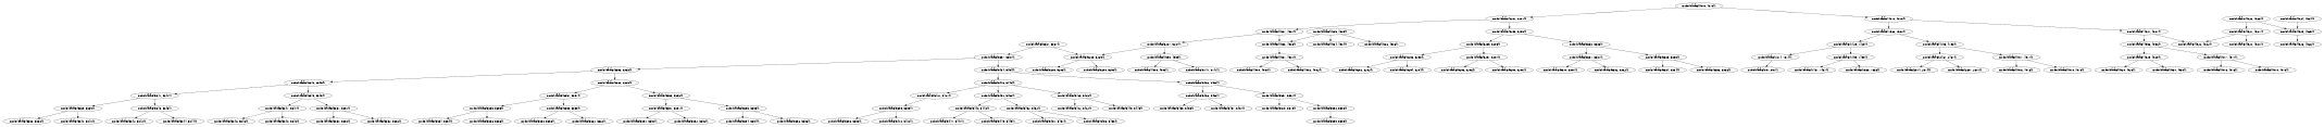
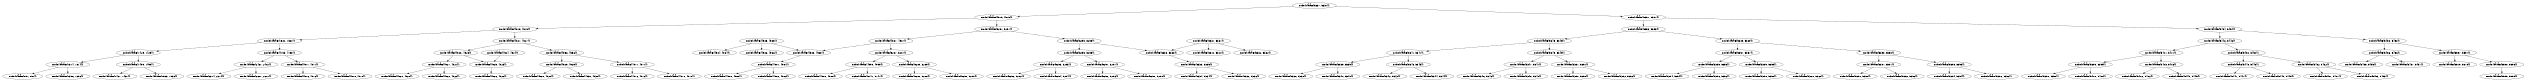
  digraph {
    n1 [label="Node{data=[5337, 5337]}"]
    n2 [label="Node{data=[4979, 4979]}"]
    n3 [label="Node{data=[5397, 5397]}"]
    n4 [label="Node{data=[4919, 4919]}"]
    n5 [label="Node{data=[5291, 5291]}"]
    n6 [label="Node{data=[5353, 5353]}"]
    n7 [label="Node{data=[5454, 5454]}"]
    n8 [label="Node{data=[1580, 1580]}"]
    n9 [label="Node{data=[4927, 4927]}"]
    n10 [label="Node{data=[4987, 4987]}"]
    n11 [label="Node{data=[5299, 5299]}"]
    n12 [label="Node{data=[1429, 1429]}"]
    n13 [label="Node{data=[4193, 4193]}"]
    n14 [label="Node{data=[4923, 4923]}"]
    n15 [label="Node{data=[4956, 4956]}"]
    n16 [label="Node{data=[1314, 1314]}"]
    n17 [label="Node{data=[1499, 1499]}"]
    n18 [label="Node{data=[2467, 2467]}"]
    n19 [label="Node{data=[4917, 4917]}"]
    n20 [label="Node{data=[891, 891]}"]
+   n21 [label="Node{data=[1356, 1356]}"]
    n22 [label="Node{data=[1437, 1437]}"]
    n23 [label="Node{data=[1533, 1533]}"]
    n24 [label="Node{data=[2314, 2314]}"]
    n25 [label="Node{data=[2607, 2607]}"]
    n26 [label="Node{data=[4916, 4916]}"]
    n27 [label="Node{data=[4918, 4918]}"]
    n28 [label="Node{data=[4921, 4921]}"]
    n29 [label="Node{data=[4925, 4925]}"]
    n30 [label="Node{data=[4929, 4929]}"]
    n31 [label="Node{data=[4977, 4977]}"]
    n32 [label="Node{data=[4920, 4920]}"]
    n33 [label="Node{data=[4922, 4922]}"]
    n34 [label="Node{data=[4926, 4926]}"]
    n35 [label="Node{data=[4924, 4924]}"]
    n36 [label="Node{data=[4928, 4928]}"]
    n37 [label="Node{data=[4930, 4930]}"]
    n38 [label="Node{data=[4976, 4976]}"]
    n39 [label="Node{data=[4978, 4978]}"]
    n40 [label="Node{data=[4983, 4983]}"]
    n41 [label="Node{data=[5287, 5287]}"]
    n42 [label="Node{data=[5295, 5295]}"]
    n43 [label="Node{data=[5333, 5333]}"]
    n44 [label="Node{data=[4981, 4981]}"]
    n45 [label="Node{data=[4999, 4999]}"]
    n46 [label="Node{data=[5289, 5289]}"]
    n47 [label="Node{data=[4980, 4980]}"]
    n48 [label="Node{data=[4982, 4982]}"]
    n49 [label="Node{data=[4985, 4985]}"]
    n50 [label="Node{data=[4984, 4984]}"]
    n51 [label="Node{data=[4986, 4986]}"]
    n52 [label="Node{data=[4988, 4988]}"]
    n53 [label="Node{data=[5141, 5141]}"]
    n54 [label="Node{data=[5288, 5288]}"]
    n55 [label="Node{data=[5290, 5290]}"]
    n56 [label="Node{data=[5293, 5293]}"]
    n57 [label="Node{data=[5297, 5297]}"]
    n58 [label="Node{data=[5331, 5331]}"]
    n59 [label="Node{data=[5335, 5335]}"]
    n60 [label="Node{data=[5292, 5292]}"]
    n61 [label="Node{data=[5294, 5294]}"]
    n62 [label="Node{data=[5296, 5296]}"]
    n63 [label="Node{data=[5298, 5298]}"]
    n64 [label="Node{data=[5300, 5300]}"]
    n65 [label="Node{data=[5332, 5332]}"]
    n66 [label="Node{data=[5334, 5334]}"]
    n67 [label="Node{data=[5336, 5336]}"]
    n68 [label="Node{data=[5345, 5345]}"]
    n69 [label="Node{data=[5389, 5389]}"]
    n70 [label="Node{data=[5446, 5446]}"]
    n71 [label="Node{data=[5458, 5458]}"]
    n72 [label="Node{data=[5341, 5341]}"]
    n73 [label="Node{data=[5349, 5349]}"]
    n74 [label="Node{data=[5357, 5357]}"]
    n75 [label="Node{data=[5393, 5393]}"]
    n76 [label="Node{data=[5339, 5339]}"]
    n77 [label="Node{data=[5343, 5343]}"]
    n78 [label="Node{data=[5347, 5347]}"]
    n79 [label="Node{data=[5351, 5351]}"]
    n80 [label="Node{data=[5338, 5338]}"]
    n81 [label="Node{data=[5340, 5340]}"]
    n82 [label="Node{data=[5342, 5342]}"]
    n83 [label="Node{data=[5344, 5344]}"]
    n84 [label="Node{data=[5346, 5346]}"]
    n85 [label="Node{data=[5348, 5348]}"]
    n86 [label="Node{data=[5350, 5350]}"]
    n87 [label="Node{data=[5352, 5352]}"]
    n88 [label="Node{data=[5355, 5355]}"]
    n89 [label="Node{data=[5359, 5359]}"]
    n90 [label="Node{data=[5391, 5391]}"]
    n91 [label="Node{data=[5395, 5395]}"]
    n92 [label="Node{data=[5354, 5354]}"]
    n93 [label="Node{data=[5356, 5356]}"]
    n94 [label="Node{data=[5358, 5358]}"]
    n95 [label="Node{data=[5360, 5360]}"]
    n96 [label="Node{data=[5390, 5390]}"]
    n97 [label="Node{data=[5392, 5392]}"]
    n98 [label="Node{data=[5394, 5394]}"]
    n99 [label="Node{data=[5396, 5396]}"]
    n100 [label="Node{data=[5401, 5401]}"]
    n101 [label="Node{data=[5450, 5450]}"]
    n102 [label="Node{data=[5456, 5456]}"]
    n103 [label="Node{data=[5597, 5597]}"]
    n104 [label="Node{data=[5399, 5399]}"]
    n105 [label="Node{data=[5403, 5403]}"]
    n106 [label="Node{data=[5448, 5448]}"]
    n107 [label="Node{data=[5452, 5452]}"]
    n108 [label="Node{data=[5398, 5398]}"]
    n109 [label="Node{data=[5400, 5400]}"]
    n110 [label="Node{data=[5402, 5402]}"]
    n111 [label="Node{data=[5445, 5445]}"]
    n112 [label="Node{data=[5447, 5447]}"]
    n113 [label="Node{data=[5449, 5449]}"]
    n114 [label="Node{data=[5451, 5451]}"]
    n115 [label="Node{data=[5453, 5453]}"]
    n116 [label="Node{data=[5455, 5455]}"]
    n117 [label="Node{data=[5457, 5457]}"]
    n118 [label="Node{data=[5519, 5519]}"]
    n119 [label="Node{data=[5598, 5598]}"]
    n120 [label="Node{data=[5599, 5599]}"]
-   n1 -> n46
+   n1 -> n2
    n1 -> n3
    n2 -> n4
    n2 -> n5
    n3 -> n6
    n3 -> n7
    n4 -> n8
    n4 -> n9
    n5 -> n10
    n5 -> n11
    n6 -> n68
    n6 -> n69
    n7 -> n70
    n7 -> n71
    n8 -> n12
    n8 -> n13
-   n9 -> n33
+   n9 -> n14
    n9 -> n15
    n10 -> n40
    n10 -> n41
    n11 -> n42
    n11 -> n43
    n12 -> n16
    n12 -> n17
    n13 -> n18
    n13 -> n19
    n14 -> n28
    n14 -> n29
    n15 -> n30
    n15 -> n31
    n16 -> n20
+   n16 -> n21
    n17 -> n22
    n17 -> n23
    n18 -> n24
    n18 -> n25
    n19 -> n26
    n19 -> n27
    n28 -> n32
    n28 -> n33
    n29 -> n34
    n30 -> n36
    n30 -> n37
    n31 -> n38
    n31 -> n39
    n35 -> n29
    n40 -> n44
    n41 -> n45
    n41 -> n46
    n42 -> n56
    n42 -> n57
-   n43 -> n58
+   n58 -> n43
    n43 -> n59
    n44 -> n47
    n44 -> n48
    n45 -> n52
    n45 -> n53
    n46 -> n54
    n46 -> n55
    n49 -> n40
    n49 -> n50
    n49 -> n51
    n56 -> n60
    n56 -> n61
    n57 -> n62
    n57 -> n63
    n58 -> n64
    n58 -> n65
    n59 -> n66
    n59 -> n67
    n68 -> n72
    n68 -> n73
    n69 -> n74
    n69 -> n75
    n70 -> n100
    n70 -> n101
    n71 -> n102
    n71 -> n103
    n72 -> n76
    n72 -> n77
    n73 -> n78
    n73 -> n79
    n74 -> n88
    n74 -> n89
    n75 -> n90
    n75 -> n91
    n76 -> n80
    n76 -> n81
    n77 -> n82
    n77 -> n83
    n78 -> n84
    n78 -> n85
    n79 -> n86
    n79 -> n87
    n88 -> n92
    n88 -> n93
    n89 -> n94
    n89 -> n95
    n90 -> n96
    n90 -> n97
    n91 -> n98
    n91 -> n99
    n100 -> n104
-   n70 -> n105
+   n100 -> n105
    n101 -> n106
    n101 -> n107
    n102 -> n116
    n102 -> n117
    n103 -> n118
    n103 -> n119
    n104 -> n108
    n104 -> n109
    n105 -> n110
    n105 -> n111
    n106 -> n112
    n106 -> n113
    n107 -> n114
    n107 -> n115
    n119 -> n120
  }
